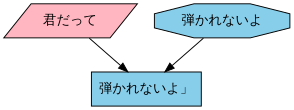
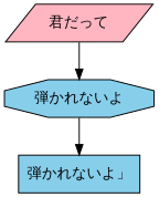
  digraph {
    fontname="DejaVu Sans"
    node [fillcolor=skyblue fontname="DejaVu Sans" style=filled]
    edge [fontname="DejaVu Sans"]
    n1 [fillcolor=lightpink label="君だって" shape=parallelogram]
    n2 [label="弾かれないよ」" shape=box]
    n3 [label="弾かれないよ" shape=octagon]
-   n1 -> n2
+   n1 -> n3
    n3 -> n2
  }
